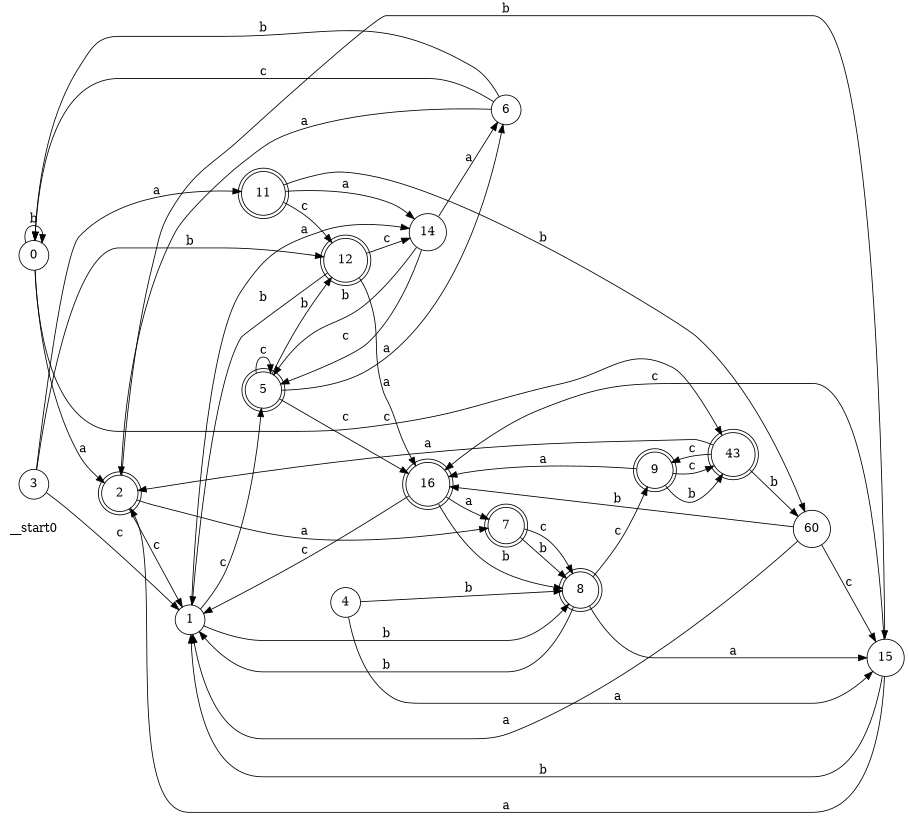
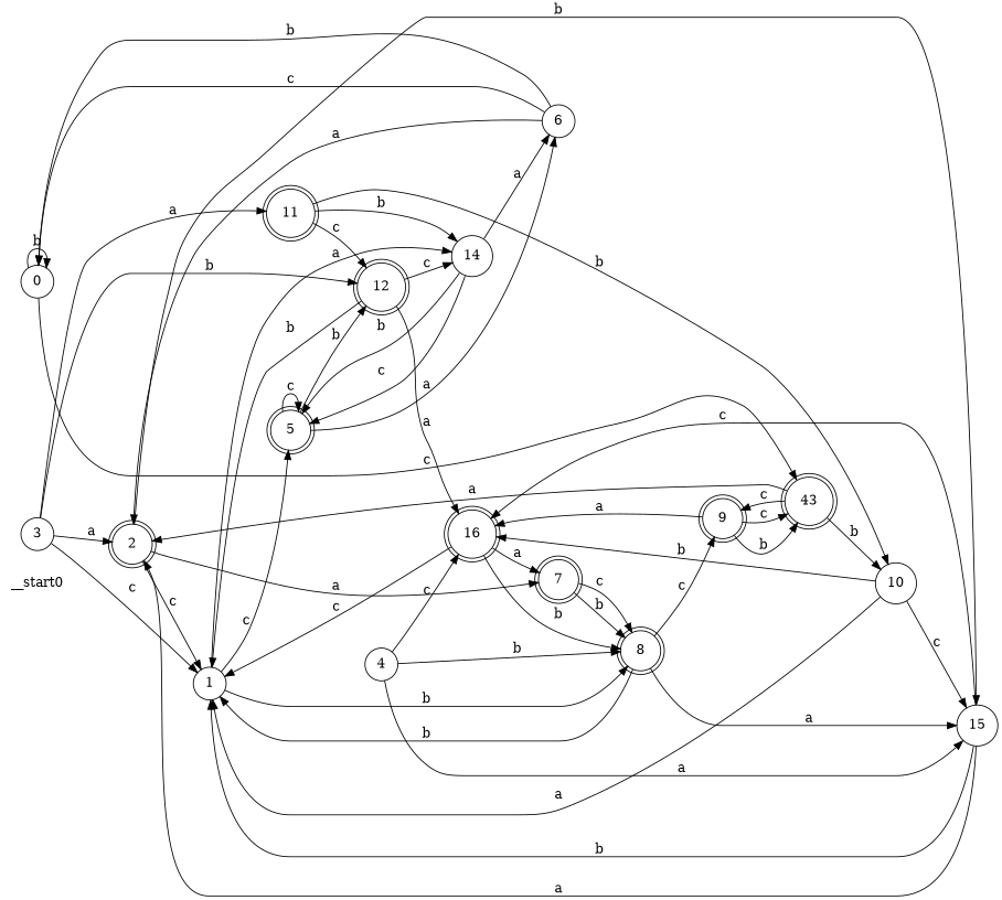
  digraph {
    rankdir=LR
    node [shape=doublecircle color=black fillcolor=white style="rounded,filled"]
    __start0 [shape=none color="" fillcolor="" style=""]
    n2 [label=0 shape=circle style=filled]
    n3 [label=2]
    n4 [label=43]
    n5 [label=1 shape=circle style=filled]
    n6 [label=7]
    n7 [label=15 shape=circle style=filled]
    n8 [label=9]
-   n9 [label=60 shape=circle style=filled]
+   n9 [label=10 shape=circle style=filled]
    n10 [label=5]
    n11 [label=8]
    n12 [label=14 shape=circle style=filled]
    n13 [label=12]
    n14 [label=6 shape=circle style=filled]
    n15 [label=16]
    n16 [label=3 shape=circle style=filled]
    n17 [label=11]
    n18 [label=4 shape=circle style=filled]
    n2 -> n2 [label=b]
-   n2 -> n3 [label=a]
+   n16 -> n3 [label=a]
    n2 -> n4 [label=c]
    n3 -> n5 [label=c]
    n3 -> n6 [label=a]
    n3 -> n7 [label=b]
    n4 -> n3 [label=a]
    n4 -> n8 [label=c]
    n4 -> n9 [label=b]
    n5 -> n10 [label=c]
    n5 -> n11 [label=b]
    n5 -> n12 [label=a]
    n6 -> n11 [label=b]
    n6 -> n11 [label=c]
    n7 -> n3 [label=a]
    n7 -> n5 [label=b]
    n7 -> n15 [label=c]
    n8 -> n4 [label=b]
    n8 -> n4 [label=c]
    n8 -> n15 [label=a]
    n9 -> n5 [label=a]
    n9 -> n7 [label=c]
    n9 -> n15 [label=b]
    n10 -> n10 [label=c]
    n10 -> n13 [label=b]
    n10 -> n14 [label=a]
    n11 -> n5 [label=b]
    n11 -> n7 [label=a]
    n11 -> n8 [label=c]
    n12 -> n10 [label=b]
    n12 -> n10 [label=c]
    n12 -> n14 [label=a]
    n13 -> n5 [label=b]
    n13 -> n12 [label=c]
    n13 -> n15 [label=a]
    n14 -> n2 [label=b]
    n14 -> n2 [label=c]
    n14 -> n3 [label=a]
    n15 -> n5 [label=c]
    n15 -> n6 [label=a]
    n15 -> n11 [label=b]
    n16 -> n5 [label=c]
    n16 -> n13 [label=b]
    n16 -> n17 [label=a]
    n17 -> n9 [label=b]
-   n17 -> n12 [label=a]
+   n17 -> n12 [label=b]
    n17 -> n13 [label=c]
    n18 -> n7 [label=a]
    n18 -> n11 [label=b]
-   n10 -> n15 [label=c]
+   n18 -> n15 [label=c]
  }
